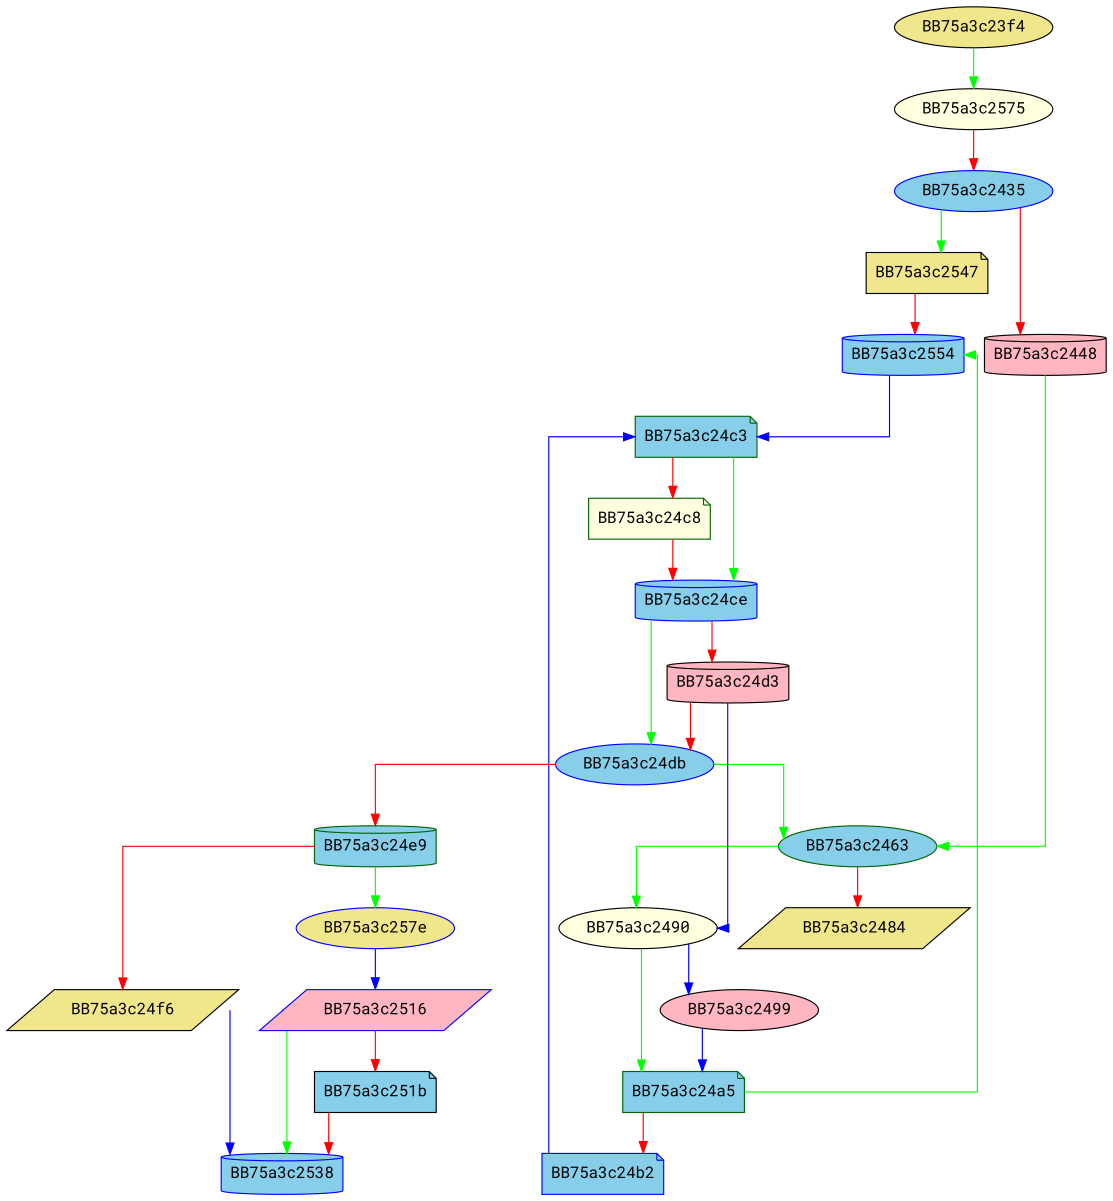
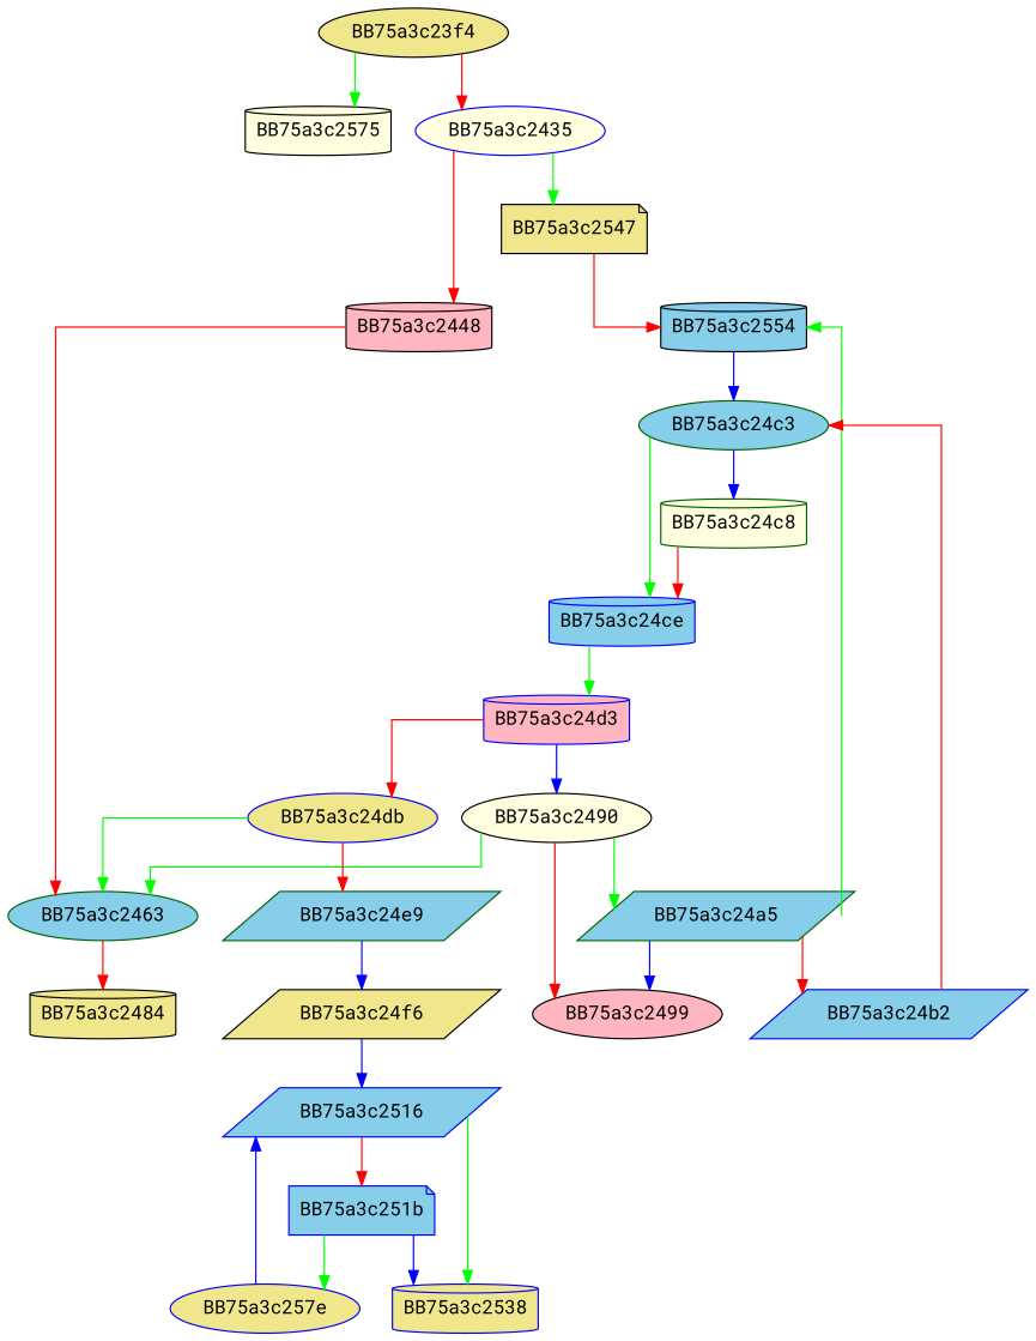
  digraph {
    fontname="Roboto Mono"
    splines=ortho
    node [color=black fillcolor=skyblue fontname="Roboto Mono" shape=ellipse style=filled]
    edge [color=red fontname="Roboto Mono"]
    BB75a3c23f4 [fillcolor=khaki]
-   BB75a3c2575 [fillcolor=lightyellow]
-   BB75a3c2435 [color=blue]
+   BB75a3c2575 [fillcolor=lightyellow shape=cylinder]
+   BB75a3c2435 [color=blue fillcolor=lightyellow]
    BB75a3c2547 [fillcolor=khaki shape=note]
    BB75a3c2448 [fillcolor=lightpink shape=cylinder]
-   BB75a3c24e9 [color=darkgreen shape=cylinder]
+   BB75a3c24e9 [color=darkgreen shape=parallelogram]
    BB75a3c257e [color=blue fillcolor=khaki]
    BB75a3c24f6 [fillcolor=khaki shape=parallelogram]
-   BB75a3c2554 [color=blue shape=cylinder]
+   BB75a3c2554 [shape=cylinder]
    BB75a3c2463 [color=darkgreen]
-   BB75a3c24c3 [color=darkgreen shape=note]
+   BB75a3c24c3 [color=darkgreen]
    BB75a3c2490 [fillcolor=lightyellow]
-   BB75a3c2484 [fillcolor=khaki shape=parallelogram]
-   BB75a3c24a5 [color=darkgreen shape=note]
+   BB75a3c2484 [fillcolor=khaki shape=cylinder]
+   BB75a3c24a5 [color=darkgreen shape=parallelogram]
    BB75a3c2499 [fillcolor=lightpink]
-   BB75a3c24b2 [color=blue shape=note]
+   BB75a3c24b2 [color=blue shape=parallelogram]
    BB75a3c24ce [color=blue shape=cylinder]
-   BB75a3c24c8 [color=darkgreen fillcolor=lightyellow shape=note]
-   BB75a3c24db [color=blue]
-   BB75a3c24d3 [fillcolor=lightpink shape=cylinder]
-   BB75a3c2516 [color=blue fillcolor=lightpink shape=parallelogram]
-   BB75a3c2538 [color=blue shape=cylinder]
-   BB75a3c251b [shape=note]
+   BB75a3c24c8 [color=darkgreen fillcolor=lightyellow shape=cylinder]
+   BB75a3c24db [color=blue fillcolor=khaki]
+   BB75a3c24d3 [color=blue fillcolor=lightpink shape=cylinder]
+   BB75a3c2516 [color=blue shape=parallelogram]
+   BB75a3c2538 [color=blue fillcolor=khaki shape=cylinder]
+   BB75a3c251b [color=blue shape=note]
    BB75a3c23f4 -> BB75a3c2575 [color=green]
-   BB75a3c2575 -> BB75a3c2435
+   BB75a3c23f4 -> BB75a3c2435
    BB75a3c2435 -> BB75a3c2547 [color=green]
    BB75a3c2435 -> BB75a3c2448
    BB75a3c2547 -> BB75a3c2554
-   BB75a3c2448 -> BB75a3c2463 [color=green]
-   BB75a3c24e9 -> BB75a3c257e [color=green]
-   BB75a3c24e9 -> BB75a3c24f6
+   BB75a3c2448 -> BB75a3c2463
+   BB75a3c251b -> BB75a3c257e [color=green]
+   BB75a3c24e9 -> BB75a3c24f6 [color=blue]
    BB75a3c257e -> BB75a3c2516 [color=blue]
-   BB75a3c24f6 -> BB75a3c2538 [color=blue]
+   BB75a3c24f6 -> BB75a3c2516 [color=blue]
    BB75a3c2554 -> BB75a3c24c3 [color=blue]
-   BB75a3c2463 -> BB75a3c2490 [color=green]
+   BB75a3c2490 -> BB75a3c2463 [color=green]
    BB75a3c2463 -> BB75a3c2484
    BB75a3c24c3 -> BB75a3c24ce [color=green]
-   BB75a3c24c3 -> BB75a3c24c8
+   BB75a3c24c3 -> BB75a3c24c8 [color=blue]
    BB75a3c2490 -> BB75a3c24a5 [color=green]
-   BB75a3c2490 -> BB75a3c2499 [color=blue]
+   BB75a3c2490 -> BB75a3c2499
    BB75a3c24a5 -> BB75a3c2554 [color=green]
    BB75a3c24a5 -> BB75a3c24b2
-   BB75a3c2499 -> BB75a3c24a5 [color=blue]
-   BB75a3c24b2 -> BB75a3c24c3 [color=blue]
-   BB75a3c24ce -> BB75a3c24db [color=green]
-   BB75a3c24ce -> BB75a3c24d3
+   BB75a3c24a5 -> BB75a3c2499 [color=blue]
+   BB75a3c24b2 -> BB75a3c24c3
+   BB75a3c24ce -> BB75a3c24d3 [color=green]
    BB75a3c24c8 -> BB75a3c24ce
    BB75a3c24db -> BB75a3c24e9
    BB75a3c24db -> BB75a3c2463 [color=green]
    BB75a3c24d3 -> BB75a3c2490 [color=blue]
    BB75a3c24d3 -> BB75a3c24db
    BB75a3c2516 -> BB75a3c2538 [color=green]
    BB75a3c2516 -> BB75a3c251b
-   BB75a3c251b -> BB75a3c2538
+   BB75a3c251b -> BB75a3c2538 [color=blue]
  }
